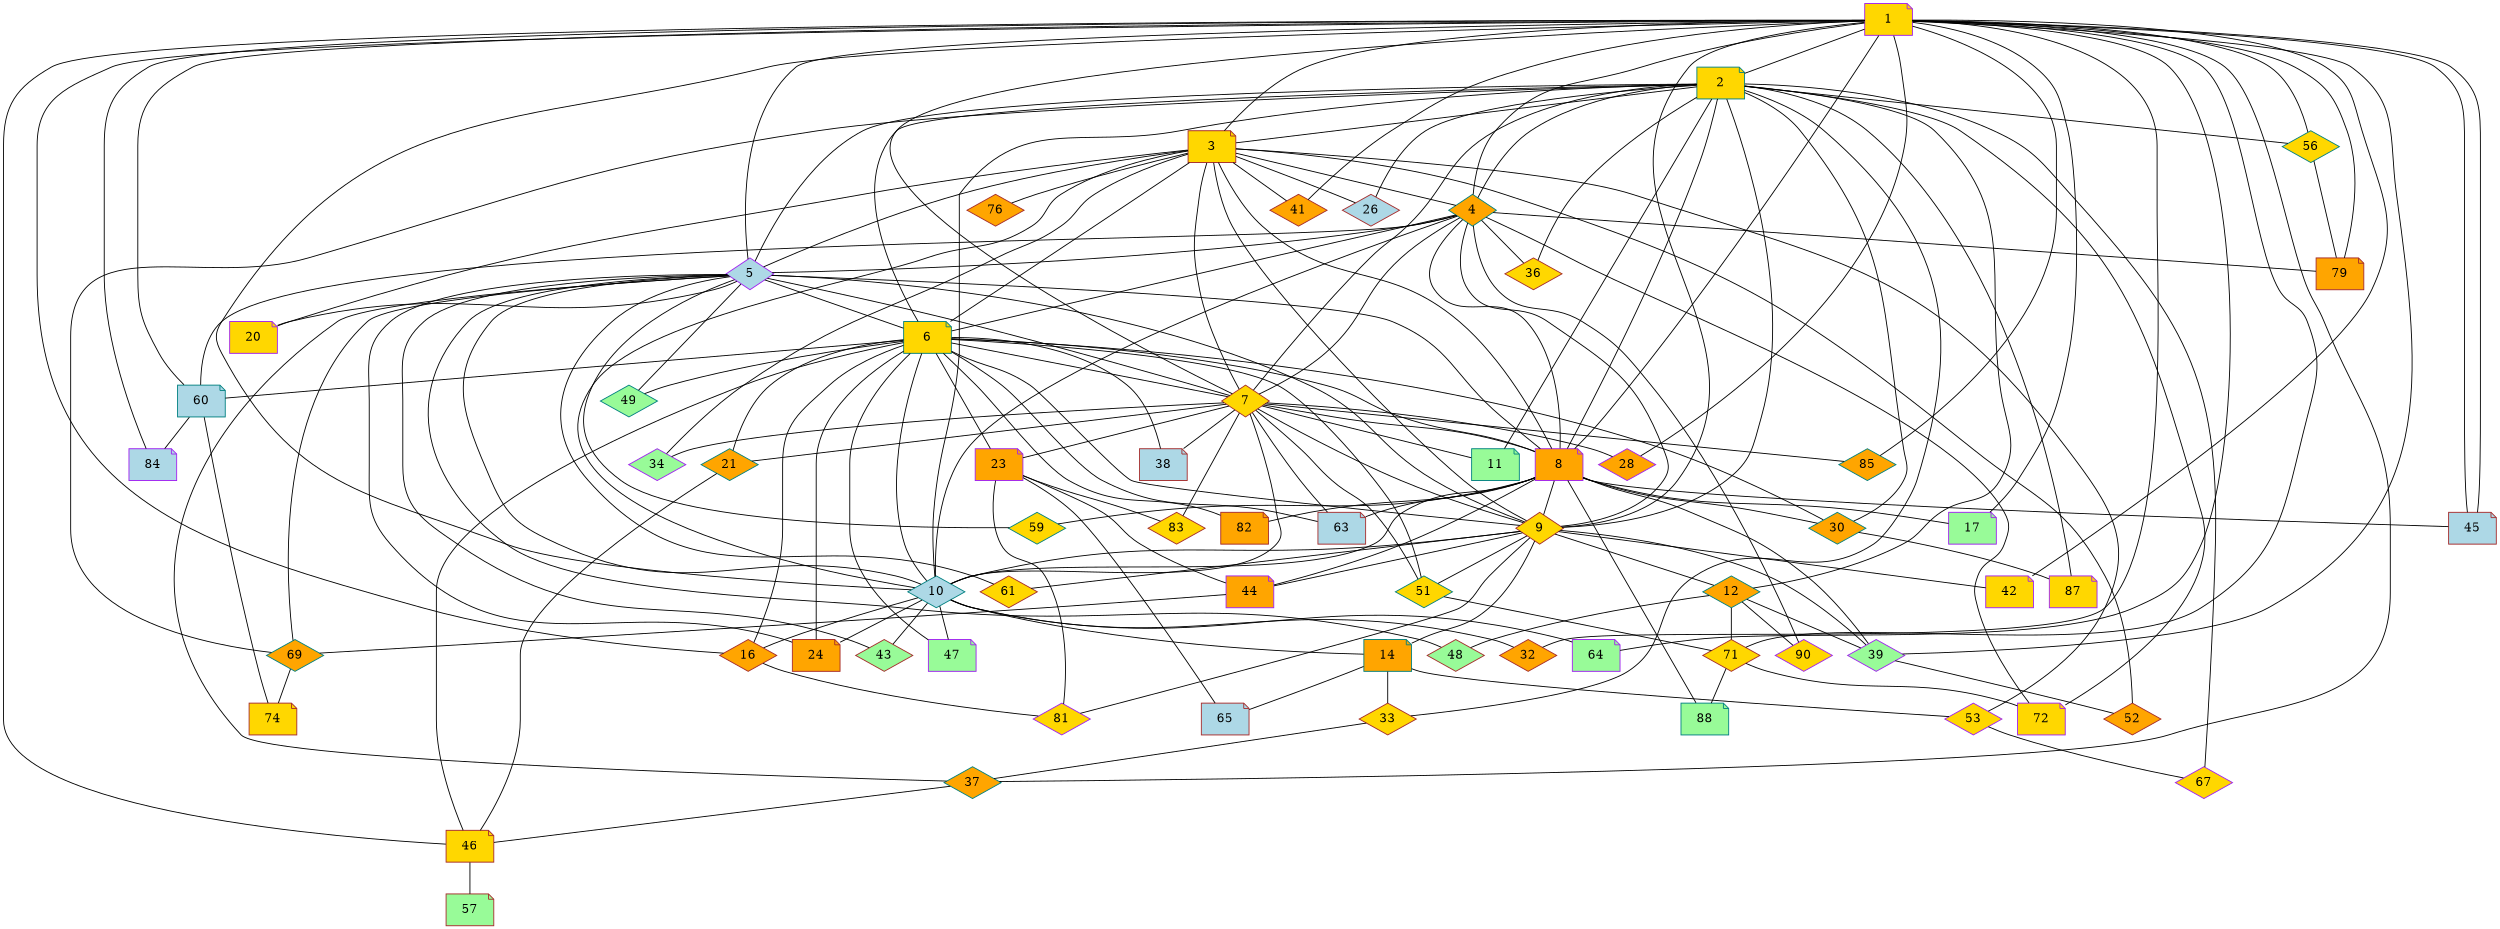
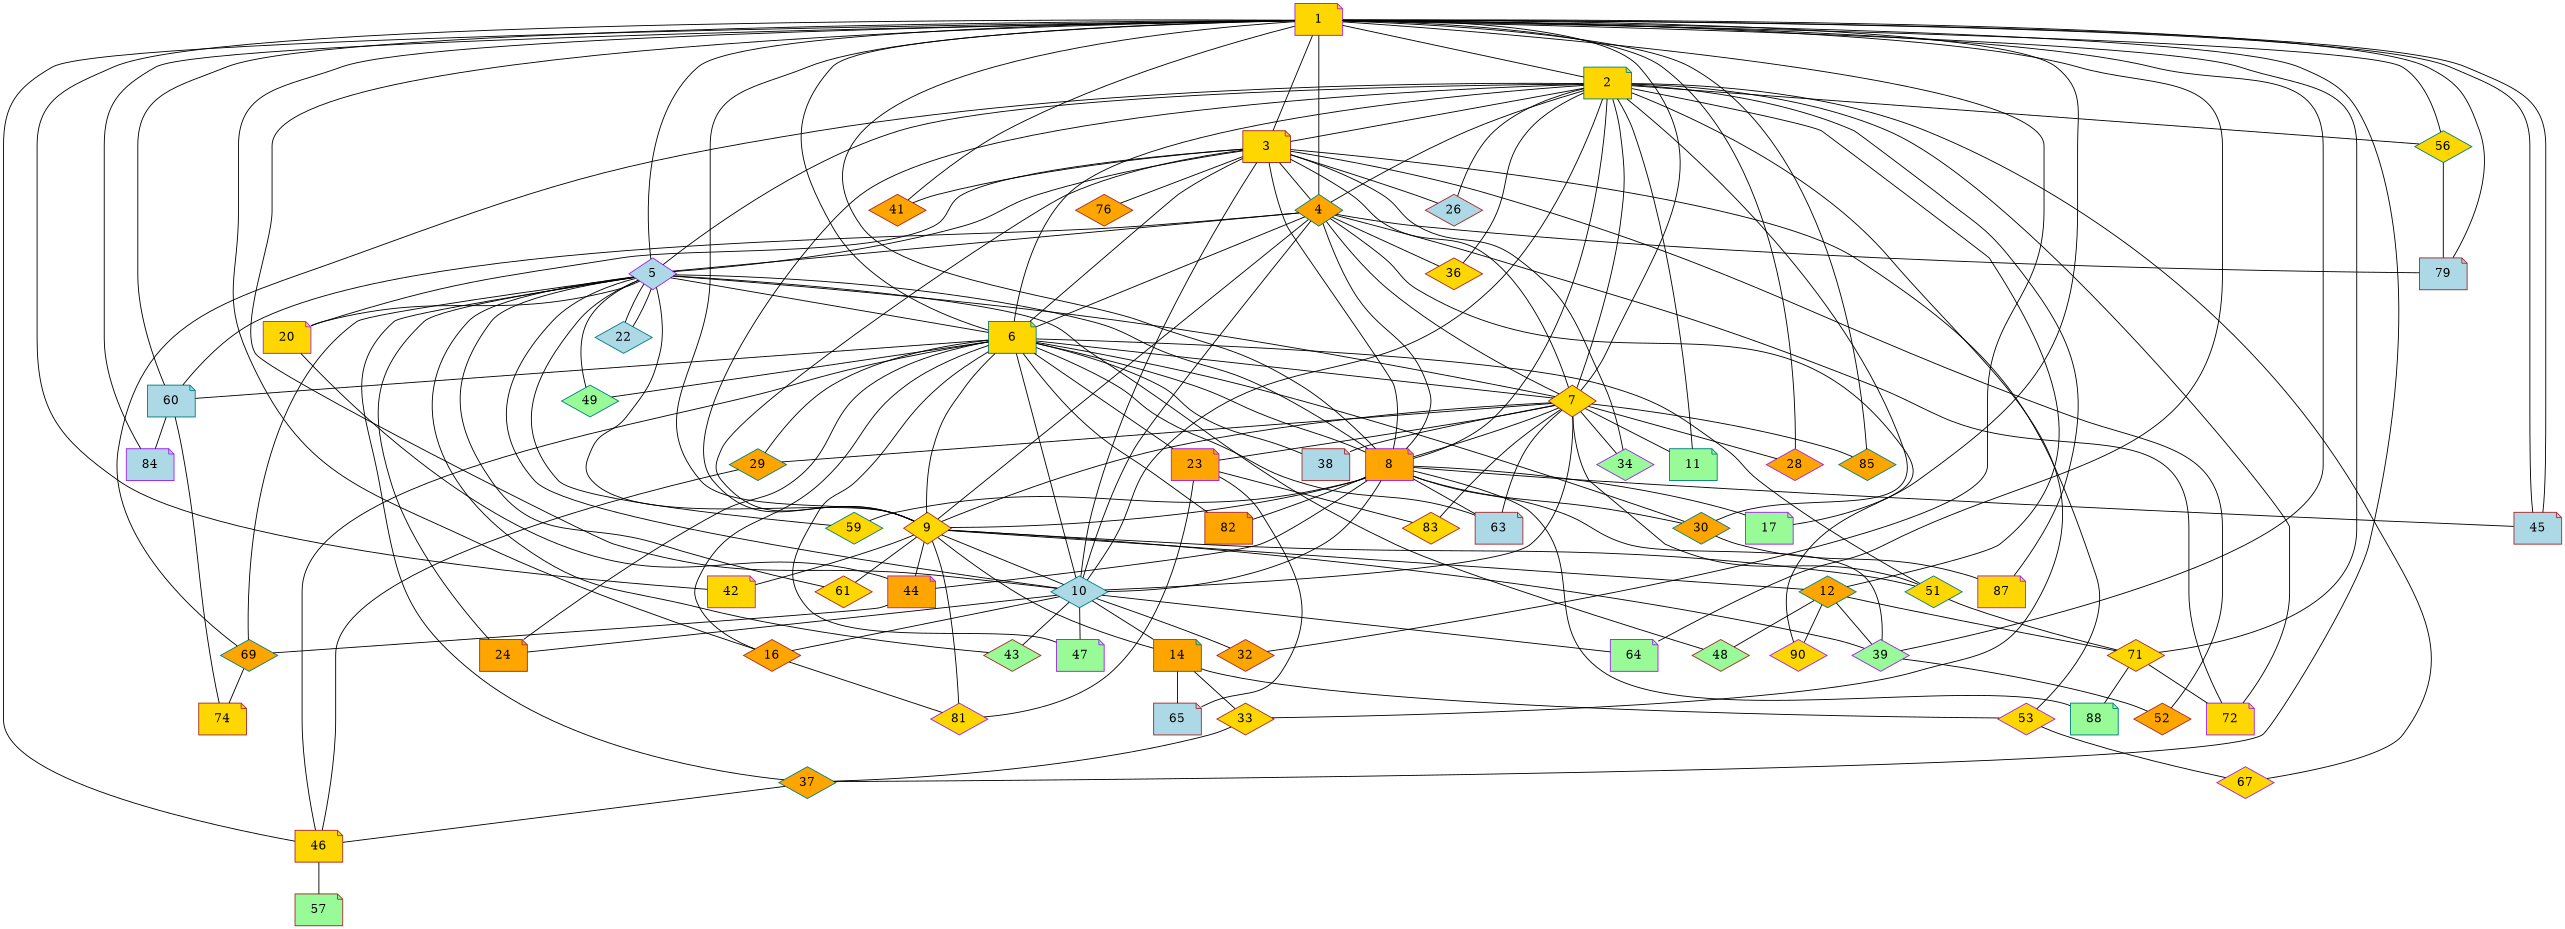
  graph {
    node [color=brown fillcolor=gold shape=diamond style=filled]
    1 [color=purple shape=note super="+35"]
    2 [color=teal shape=note super="+27"]
    3 [shape=note super="+18"]
    4 [color=teal fillcolor=orange super="+80"]
    5 [color=purple fillcolor=lightblue super="+25"]
    6 [color=teal shape=note super="+86"]
    7 [super="+15"]
    8 [color=purple fillcolor=orange shape=note super="+55"]
    9 [super="+31"]
    10 [color=teal fillcolor=lightblue super="+19"]
    16 [fillcolor=orange super="+54"]
    17 [color=purple fillcolor=palegreen shape=note]
    28 [color=purple fillcolor=orange]
    32 [fillcolor=orange]
    37 [color=teal fillcolor=orange super="+89"]
    39 [color=purple fillcolor=palegreen super="+58"]
    41 [fillcolor=orange]
    42 [color=purple shape=note]
    45 [fillcolor=lightblue shape=note super="+77"]
    56 [color=teal]
    60 [color=teal fillcolor=lightblue shape=note super="+63"]
    64 [color=purple fillcolor=palegreen shape=note]
    71 [super="+73"]
-   79 [fillcolor=orange shape=note]
+   79 [fillcolor=lightblue shape=note]
    84 [color=purple fillcolor=lightblue shape=note]
    85 [color=teal fillcolor=orange]
    46 [shape=note super="+68"]
    33
    11 [color=teal fillcolor=palegreen shape=note]
    12 [color=teal fillcolor=orange super="+50"]
    26 [fillcolor=lightblue]
    30 [color=teal fillcolor=orange super="+66"]
    36
    67 [color=purple]
    69 [color=teal fillcolor=orange super="+75"]
    72 [color=purple shape=note super="+78"]
    87 [color=purple shape=note]
    20 [color=purple shape=note]
    34 [color=purple fillcolor=palegreen]
    52 [fillcolor=orange]
    53 [color=purple]
    76 [fillcolor=orange]
    90 [color=purple]
+   22 [color=teal fillcolor=lightblue]
    24 [fillcolor=orange shape=note super="+29"]
    43 [fillcolor=palegreen]
    48 [fillcolor=palegreen]
    49 [color=teal fillcolor=palegreen]
    59 [color=teal]
    61
    n51 [fillcolor=lightblue label=63 shape=note]
-   21 [color=teal fillcolor=orange]
+   21 [color=teal fillcolor=orange label=29]
    23 [color=purple fillcolor=orange shape=note super="+40"]
    38 [fillcolor=lightblue shape=note]
    47 [color=purple fillcolor=palegreen shape=note]
    51 [color=teal]
    82 [fillcolor=orange shape=note]
    83
    44 [color=purple fillcolor=orange shape=note super="+62"]
    88 [color=teal fillcolor=palegreen shape=note]
    14 [color=teal fillcolor=orange shape=note super="+70"]
    81 [color=purple]
    74 [shape=note]
    65 [fillcolor=lightblue shape=note]
    57 [fillcolor=palegreen shape=note]
    1 -- 2
    1 -- 3
    1 -- 4
    1 -- 5 [weight=2]
+   1 -- 6 [weight=2]
    1 -- 7
    1 -- 8
    1 -- 9
    1 -- 10
    1 -- 16
    1 -- 17
    1 -- 28
    1 -- 32
    1 -- 37
    1 -- 39
    1 -- 41
    1 -- 42
    1 -- 45
    1 -- 45
    1 -- 56
    1 -- 60
    1 -- 64
    1 -- 71
    1 -- 79
    1 -- 84
    1 -- 85
    1 -- 46
    2 -- 3
    2 -- 4
    2 -- 5
    2 -- 6
    2 -- 7
    2 -- 8 [weight=2]
    2 -- 9
    2 -- 10
    2 -- 56
    2 -- 33
    2 -- 11
    2 -- 12
    2 -- 26
    2 -- 30
    2 -- 36
    2 -- 67
    2 -- 69
    2 -- 72
    2 -- 87
    3 -- 4
    3 -- 5
    3 -- 6
    3 -- 7
    3 -- 8
    3 -- 9
    3 -- 10 [weight=2]
    3 -- 41
    3 -- 26
    3 -- 20
    3 -- 34
    3 -- 52
    3 -- 53
    3 -- 76
    4 -- 5
    4 -- 6
    4 -- 7
    4 -- 8
    4 -- 9
    4 -- 10
    4 -- 60
    4 -- 79
    4 -- 36
    4 -- 72
    4 -- 90
    5 -- 6
    5 -- 7
    5 -- 8 [weight=2]
    5 -- 9 [weight=2]
    5 -- 10
    5 -- 37
    5 -- 69
    5 -- 20
+   5 -- 22
+   5 -- 22
    5 -- 24
    5 -- 43
    5 -- 48
    5 -- 49
    5 -- 59
    5 -- 61
    6 -- 7
    6 -- 8
    6 -- 9
    6 -- 10
    6 -- 16
    6 -- 60
    6 -- 46
    6 -- 30
    6 -- 24
    6 -- 49
    6 -- n51
    6 -- 21
    6 -- 23 [weight=2]
    6 -- 38
    6 -- 47
    6 -- 51
    6 -- 82 [weight=2]
    7 -- 8
    7 -- 9
    7 -- 10
    7 -- 28
    7 -- 85
    7 -- 11
    7 -- 34
    7 -- n51
    7 -- 21
    7 -- 23
    7 -- 38
    7 -- 51
    7 -- 83
    8 -- 9
    8 -- 10
    8 -- 17
    8 -- 39
    8 -- 45
    8 -- 30
    8 -- 59
    8 -- n51
    8 -- 82
    8 -- 44
    8 -- 88
    9 -- 10
    9 -- 39
    9 -- 42
    9 -- 12
    9 -- 61
    9 -- 51
    9 -- 44
    9 -- 14
    9 -- 81
    10 -- 16
    10 -- 32
    10 -- 64
    10 -- 24
    10 -- 43
    10 -- 47
    10 -- 14
    16 -- 81
    37 -- 46
    39 -- 52
    56 -- 79
    60 -- 84
    60 -- 74
    71 -- 72
    71 -- 88
    46 -- 57
    33 -- 37
    12 -- 39
    12 -- 71
    12 -- 90
    12 -- 48
    30 -- 87
    69 -- 74
    53 -- 67
    21 -- 46
    23 -- 83
-   23 -- 44
+   20 -- 44
    23 -- 81
    23 -- 65
    51 -- 71
    44 -- 69
    14 -- 33
    14 -- 53
    14 -- 65
  }
